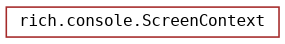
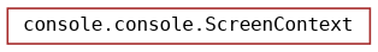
  digraph {
    rankdir=LR
    fontname="DejaVu Sans Mono"
-   n1 [color=brown fillcolor=white fontname="DejaVu Sans Mono" fontsize=10 height=0.2 label="rich.console.ScreenContext" shape=record style=filled width=0.4]
+   n1 [color=brown fillcolor=white fontname="DejaVu Sans Mono" fontsize=10 height=0.2 label="console.console.ScreenContext" shape=record style=filled width=0.4]
  }
